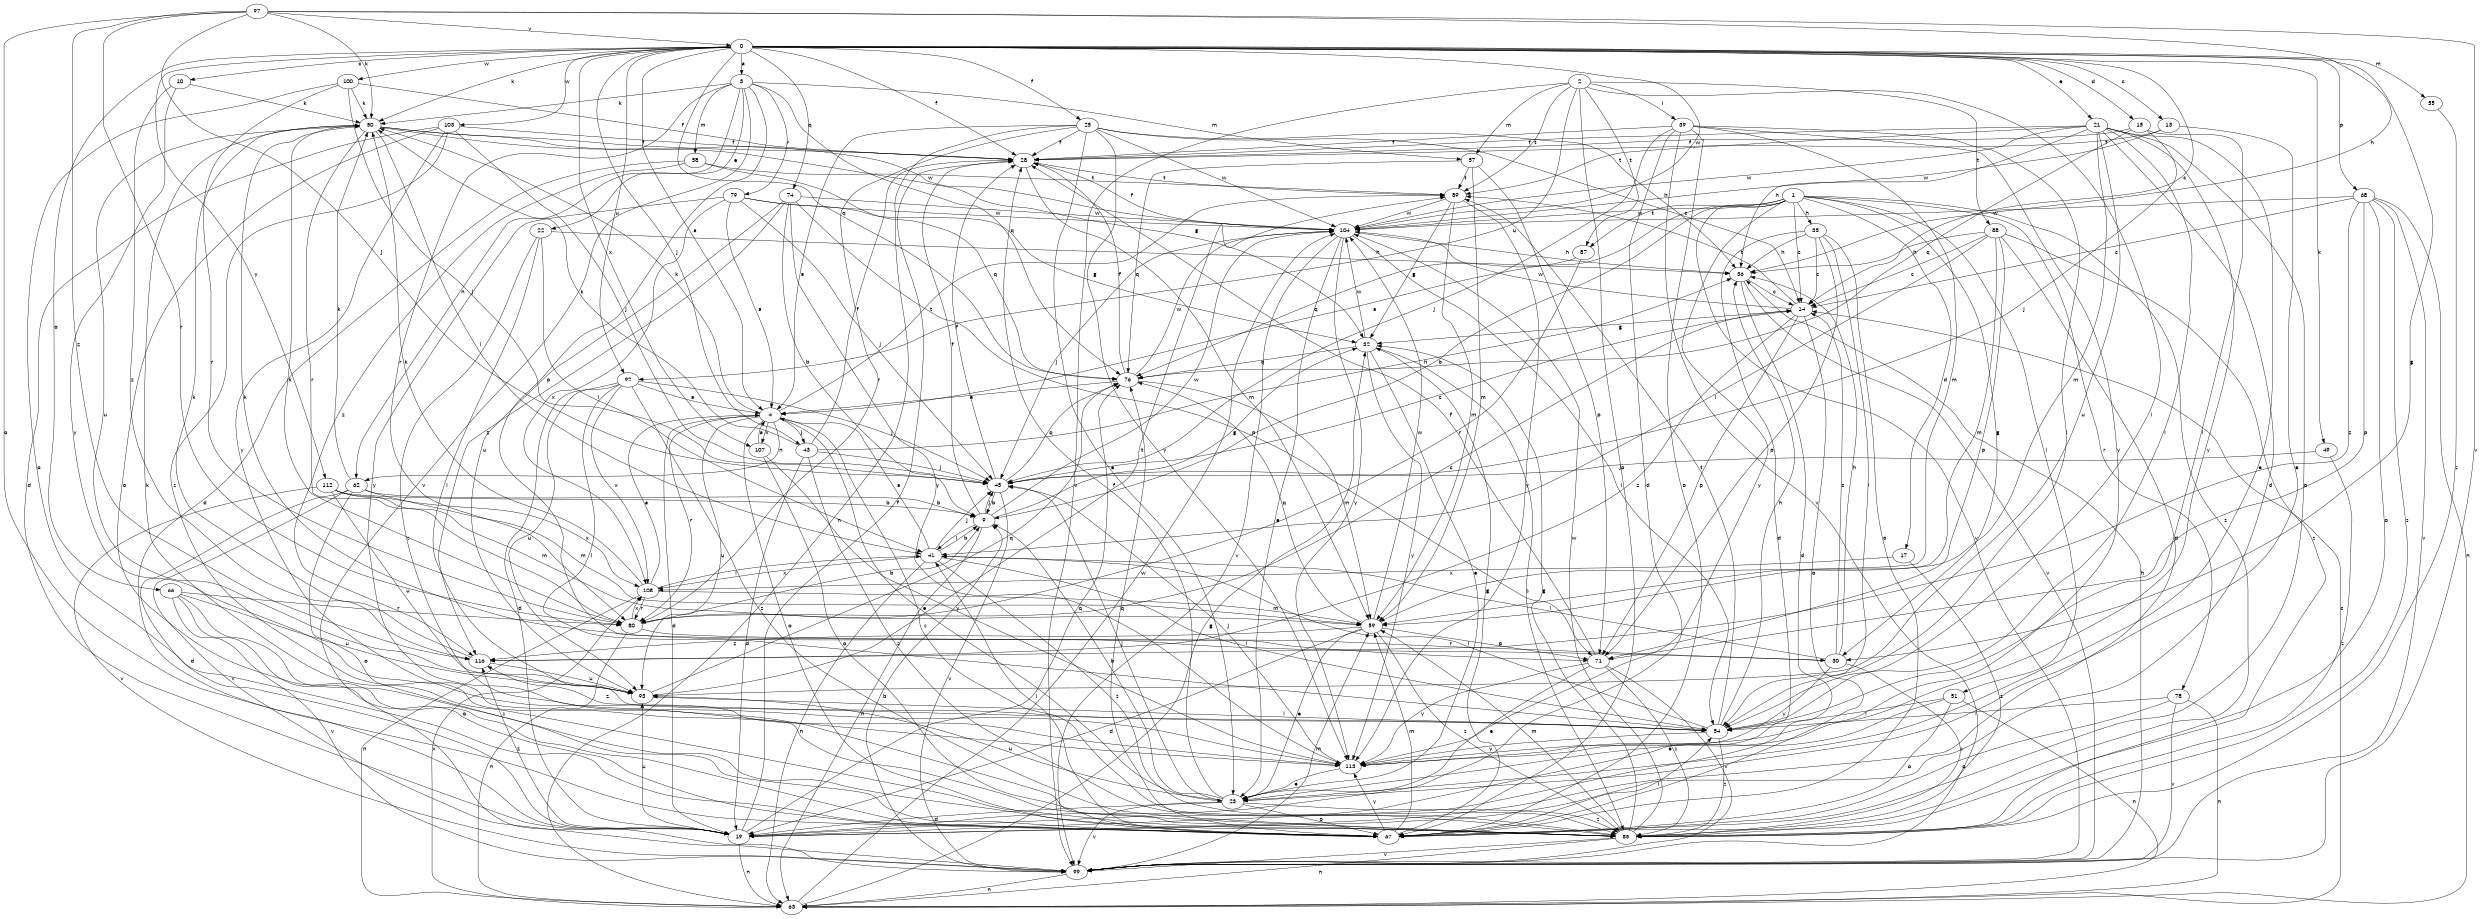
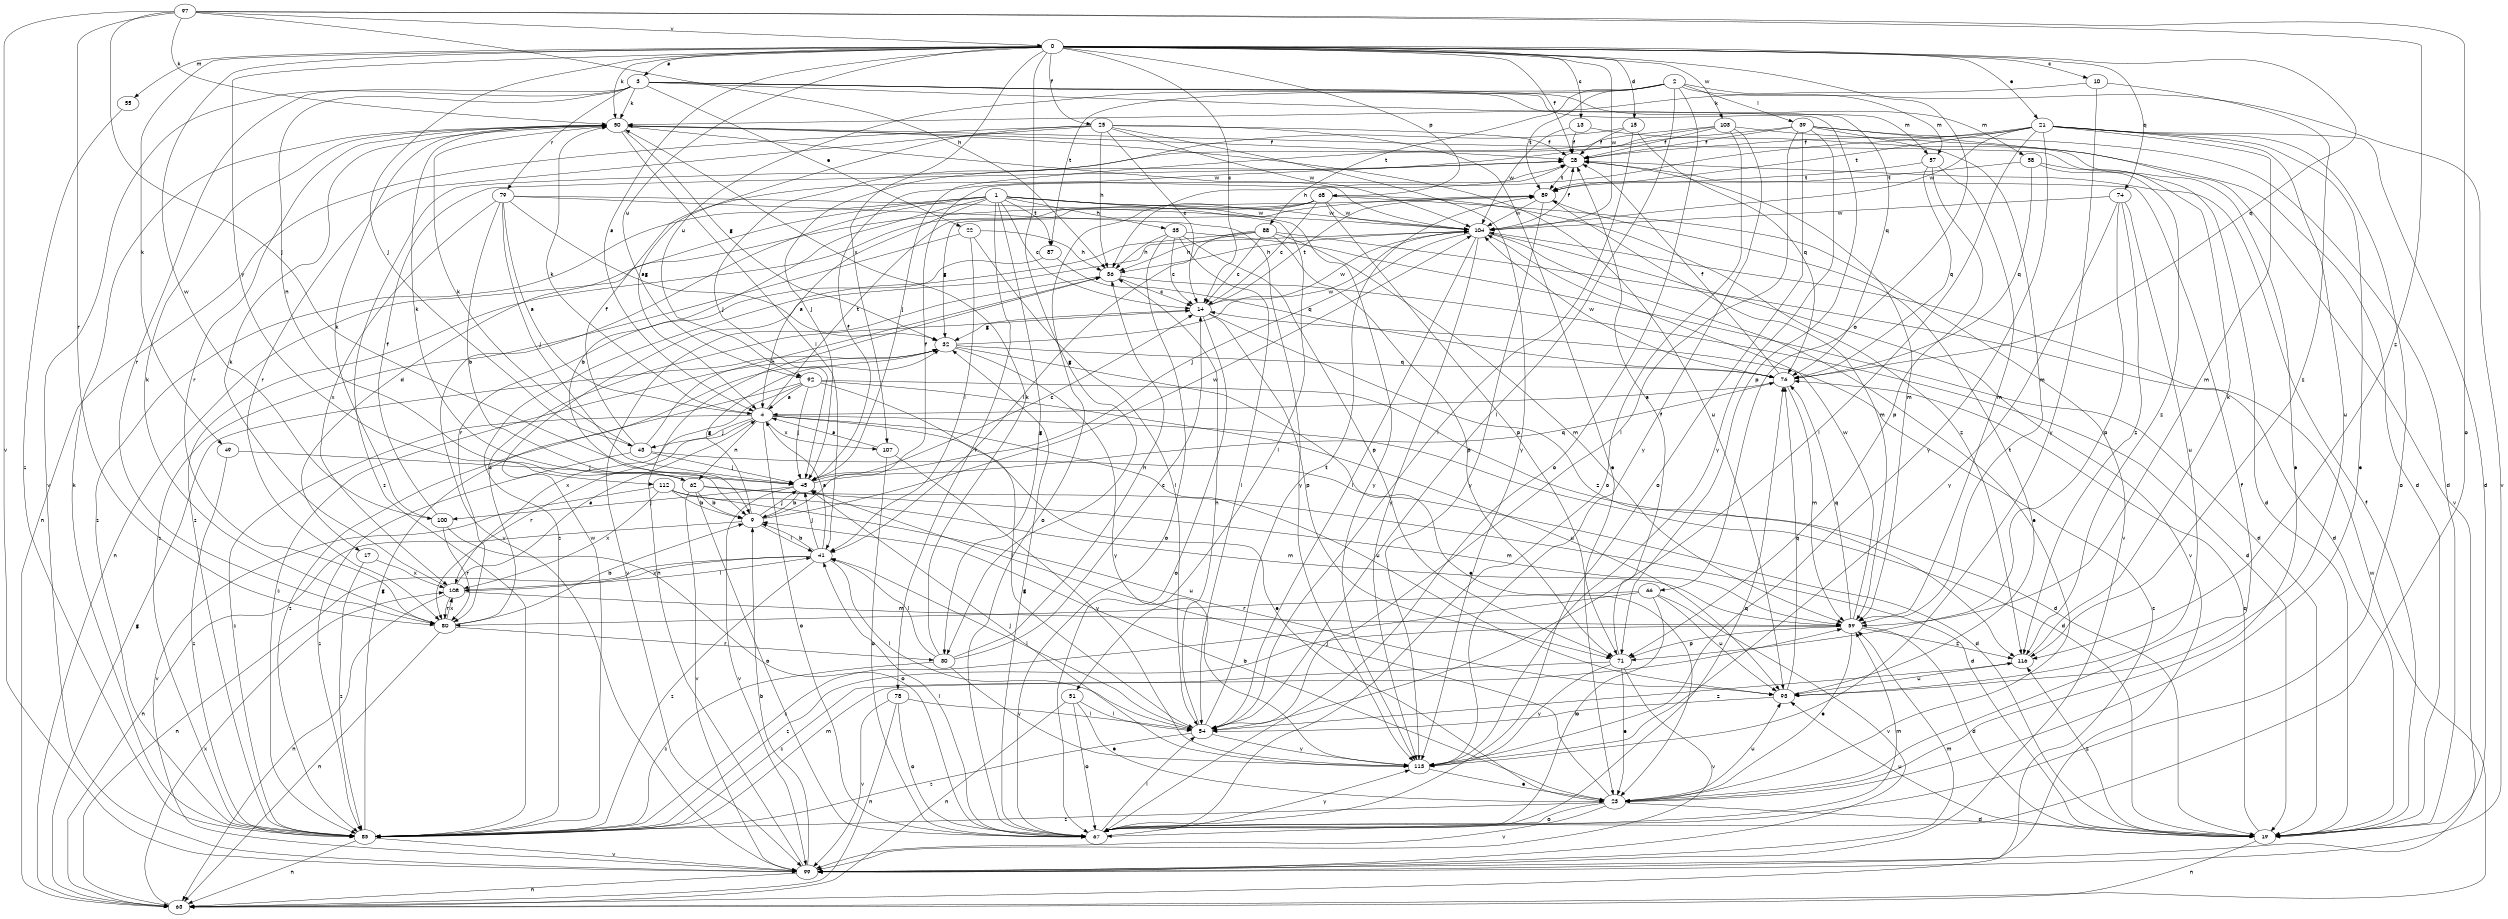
  strict digraph {
    fontname=Lato
    node [fontname=Lato]
    edge [fontname=Lato]
    0
    3
    4
    10
    13
    14
    15
    21
    25
    28
    30
    43
    49
    50
    55
    66
    68
    74
    76
    92
    100
    103
    104
    107
    112
    99
    57
    22
    58
    62
    71
    79
    80
    85
    67
    89
    19
    23
    93
    113
    116
    32
    54
    45
    36
    59
    63
    41
    9
    108
    97
    1
    17
    35
    51
    78
    87
    2
    39
    88
    0 -> 3 [label=a]
    0 -> 4 [label=a]
    0 -> 10 [label=c]
    0 -> 13 [label=c]
    0 -> 14 [label=c]
    0 -> 15 [label=d]
    0 -> 21 [label=e]
    0 -> 25 [label=f]
    0 -> 28 [label=f]
    0 -> 30 [label=g]
    0 -> 43 [label=j]
    0 -> 49 [label=k]
    0 -> 50 [label=k]
    0 -> 55 [label=m]
    0 -> 66 [label=o]
    0 -> 68 [label=p]
    0 -> 74 [label=q]
    0 -> 76 [label=q]
    0 -> 92 [label=u]
    0 -> 100 [label=w]
    0 -> 103 [label=w]
    0 -> 104 [label=w]
    0 -> 107 [label=x]
    0 -> 112 [label=y]
    3 -> 50 [label=k]
    3 -> 76 [label=q]
    3 -> 99 [label=v]
    3 -> 57 [label=m]
    3 -> 22 [label=e]
    3 -> 58 [label=m]
    3 -> 62 [label=n]
    3 -> 71 [label=p]
    3 -> 79 [label=r]
    3 -> 80 [label=r]
    4 -> 43 [label=j]
    4 -> 50 [label=k]
    4 -> 107 [label=x]
    4 -> 62 [label=n]
    4 -> 80 [label=r]
    4 -> 85 [label=s]
    4 -> 67 [label=o]
    4 -> 89 [label=t]
    4 -> 19 [label=d]
    4 -> 23 [label=e]
    4 -> 93 [label=u]
    10 -> 50 [label=k]
    10 -> 113 [label=y]
    10 -> 116 [label=z]
    13 -> 28 [label=f]
    13 -> 104 [label=w]
    13 -> 23 [label=e]
    14 -> 104 [label=w]
    14 -> 71 [label=p]
    14 -> 67 [label=o]
    14 -> 89 [label=t]
    14 -> 116 [label=z]
    14 -> 32 [label=g]
    15 -> 28 [label=f]
    15 -> 76 [label=q]
    15 -> 54 [label=l]
    15 -> 45 [label=j]
    21 -> 28 [label=f]
    21 -> 104 [label=w]
    21 -> 67 [label=o]
    21 -> 89 [label=t]
    21 -> 19 [label=d]
    21 -> 23 [label=e]
    21 -> 93 [label=u]
    21 -> 113 [label=y]
    21 -> 54 [label=l]
    21 -> 36 [label=h]
    21 -> 59 [label=m]
    25 -> 4 [label=a]
    25 -> 14 [label=c]
    25 -> 28 [label=f]
    25 -> 104 [label=w]
    25 -> 80 [label=r]
    25 -> 23 [label=e]
    25 -> 113 [label=y]
    25 -> 36 [label=h]
    25 -> 63 [label=n]
    28 -> 89 [label=t]
    28 -> 59 [label=m]
    30 -> 14 [label=c]
    30 -> 50 [label=k]
    30 -> 85 [label=s]
    30 -> 113 [label=y]
    30 -> 36 [label=h]
    30 -> 41 [label=i]
    43 -> 28 [label=f]
    43 -> 50 [label=k]
    43 -> 85 [label=s]
    43 -> 19 [label=d]
    43 -> 45 [label=j]
    43 -> 36 [label=h]
    49 -> 85 [label=s]
    49 -> 45 [label=j]
    50 -> 28 [label=f]
    50 -> 104 [label=w]
    50 -> 80 [label=r]
    50 -> 93 [label=u]
    50 -> 32 [label=g]
    50 -> 41 [label=i]
    55 -> 85 [label=s]
    66 -> 99 [label=v]
    66 -> 80 [label=r]
    66 -> 85 [label=s]
    66 -> 67 [label=o]
    66 -> 93 [label=u]
    68 -> 14 [label=c]
    68 -> 104 [label=w]
    68 -> 99 [label=v]
    68 -> 71 [label=p]
    68 -> 85 [label=s]
    68 -> 67 [label=o]
    68 -> 116 [label=z]
    68 -> 63 [label=n]
    74 -> 104 [label=w]
    74 -> 71 [label=p]
    74 -> 93 [label=u]
    74 -> 113 [label=y]
    74 -> 116 [label=z]
-   74 -> 9 [label=b]
+   79 -> 9 [label=b]
    76 -> 4 [label=a]
    76 -> 28 [label=f]
    76 -> 104 [label=w]
    76 -> 59 [label=m]
    92 -> 4 [label=a]
    92 -> 85 [label=s]
    92 -> 19 [label=d]
    92 -> 93 [label=u]
    92 -> 54 [label=l]
    92 -> 45 [label=j]
    92 -> 108 [label=x]
    100 -> 28 [label=f]
    100 -> 50 [label=k]
    100 -> 80 [label=r]
    100 -> 67 [label=o]
-   100 -> 45 [label=j]
+   45 -> 100 [label=j]
    103 -> 28 [label=f]
    103 -> 85 [label=s]
    103 -> 67 [label=o]
    103 -> 19 [label=d]
    103 -> 113 [label=y]
    103 -> 45 [label=j]
    104 -> 28 [label=f]
    104 -> 99 [label=v]
    104 -> 23 [label=e]
    104 -> 113 [label=y]
    104 -> 54 [label=l]
    104 -> 45 [label=j]
    104 -> 36 [label=h]
    107 -> 4 [label=a]
    107 -> 67 [label=o]
    107 -> 113 [label=y]
    112 -> 99 [label=v]
    112 -> 93 [label=u]
    112 -> 59 [label=m]
    112 -> 9 [label=b]
    112 -> 108 [label=x]
    99 -> 36 [label=h]
    99 -> 59 [label=m]
    99 -> 63 [label=n]
    99 -> 9 [label=b]
    57 -> 76 [label=q]
    57 -> 71 [label=p]
    57 -> 89 [label=t]
    57 -> 59 [label=m]
    22 -> 85 [label=s]
    22 -> 54 [label=l]
    22 -> 36 [label=h]
    22 -> 41 [label=i]
    58 -> 76 [label=q]
    58 -> 89 [label=t]
    58 -> 19 [label=d]
    58 -> 116 [label=z]
    62 -> 50 [label=k]
    62 -> 99 [label=v]
    62 -> 67 [label=o]
    62 -> 19 [label=d]
    62 -> 59 [label=m]
    62 -> 9 [label=b]
    71 -> 28 [label=f]
    71 -> 99 [label=v]
    71 -> 85 [label=s]
    71 -> 23 [label=e]
    71 -> 113 [label=y]
    79 -> 4 [label=a]
    79 -> 104 [label=w]
    79 -> 113 [label=y]
    79 -> 32 [label=g]
    79 -> 45 [label=j]
    79 -> 108 [label=x]
    80 -> 14 [label=c]
    80 -> 30 [label=r]
    80 -> 50 [label=k]
    80 -> 63 [label=n]
    80 -> 9 [label=b]
    80 -> 108 [label=x]
    85 -> 50 [label=k]
    85 -> 104 [label=w]
    85 -> 99 [label=v]
    85 -> 32 [label=g]
    85 -> 59 [label=m]
    85 -> 63 [label=n]
    67 -> 76 [label=q]
    67 -> 113 [label=y]
    67 -> 32 [label=g]
    67 -> 54 [label=l]
    67 -> 59 [label=m]
    67 -> 41 [label=i]
    89 -> 104 [label=w]
    89 -> 113 [label=y]
    89 -> 32 [label=g]
    89 -> 59 [label=m]
    19 -> 28 [label=f]
    19 -> 76 [label=q]
    19 -> 93 [label=u]
    19 -> 116 [label=z]
    19 -> 63 [label=n]
    23 -> 28 [label=f]
    23 -> 99 [label=v]
    23 -> 85 [label=s]
    23 -> 67 [label=o]
    23 -> 19 [label=d]
    23 -> 93 [label=u]
    23 -> 45 [label=j]
    23 -> 9 [label=b]
    93 -> 76 [label=q]
    93 -> 89 [label=t]
    93 -> 54 [label=l]
    113 -> 23 [label=e]
    113 -> 45 [label=j]
    116 -> 50 [label=k]
    116 -> 93 [label=u]
    32 -> 76 [label=q]
    32 -> 104 [label=w]
    32 -> 85 [label=s]
    32 -> 23 [label=e]
    32 -> 113 [label=y]
    54 -> 85 [label=s]
    54 -> 89 [label=t]
    54 -> 113 [label=y]
    54 -> 116 [label=z]
    54 -> 36 [label=h]
    54 -> 41 [label=i]
    45 -> 14 [label=c]
    45 -> 28 [label=f]
    45 -> 76 [label=q]
    45 -> 99 [label=v]
    45 -> 9 [label=b]
    36 -> 14 [label=c]
    36 -> 99 [label=v]
    36 -> 19 [label=d]
    59 -> 76 [label=q]
    59 -> 104 [label=w]
    59 -> 71 [label=p]
    59 -> 85 [label=s]
    59 -> 19 [label=d]
    59 -> 23 [label=e]
    59 -> 116 [label=z]
    63 -> 14 [label=c]
    63 -> 104 [label=w]
    63 -> 32 [label=g]
    63 -> 108 [label=x]
    41 -> 4 [label=a]
    41 -> 85 [label=s]
    41 -> 54 [label=l]
    41 -> 45 [label=j]
    41 -> 63 [label=n]
    41 -> 9 [label=b]
    41 -> 108 [label=x]
    9 -> 28 [label=f]
    9 -> 104 [label=w]
    9 -> 32 [label=g]
    9 -> 45 [label=j]
    9 -> 63 [label=n]
    9 -> 41 [label=i]
    108 -> 4 [label=a]
    108 -> 50 [label=k]
    108 -> 80 [label=r]
    108 -> 59 [label=m]
    108 -> 63 [label=n]
    108 -> 41 [label=i]
    97 -> 0 [label=v]
    97 -> 50 [label=k]
    97 -> 99 [label=v]
    97 -> 80 [label=r]
    97 -> 67 [label=o]
    97 -> 116 [label=z]
    97 -> 45 [label=j]
    97 -> 36 [label=h]
    1 -> 4 [label=a]
    1 -> 14 [label=c]
    1 -> 30 [label=g]
    1 -> 104 [label=w]
    1 -> 99 [label=v]
    1 -> 85 [label=s]
    1 -> 113 [label=y]
    1 -> 9 [label=b]
    1 -> 17 [label=d]
    1 -> 35 [label=h]
    1 -> 51 [label=l]
    1 -> 78 [label=r]
    1 -> 87 [label=t]
    17 -> 85 [label=s]
    17 -> 108 [label=x]
    35 -> 14 [label=c]
    35 -> 71 [label=p]
    35 -> 67 [label=o]
    35 -> 19 [label=d]
    35 -> 54 [label=l]
    35 -> 36 [label=h]
    51 -> 67 [label=o]
    51 -> 23 [label=e]
    51 -> 54 [label=l]
    51 -> 63 [label=n]
    78 -> 99 [label=v]
    78 -> 67 [label=o]
    78 -> 54 [label=l]
    78 -> 63 [label=n]
    87 -> 76 [label=q]
    87 -> 80 [label=r]
    2 -> 92 [label=u]
    2 -> 99 [label=v]
    2 -> 57 [label=m]
    2 -> 67 [label=o]
    2 -> 89 [label=t]
    2 -> 54 [label=l]
    2 -> 87 [label=t]
    2 -> 39 [label=i]
    2 -> 88 [label=t]
    39 -> 28 [label=f]
    39 -> 99 [label=v]
    39 -> 67 [label=o]
    39 -> 19 [label=d]
    39 -> 113 [label=y]
    39 -> 54 [label=l]
    39 -> 45 [label=j]
    39 -> 59 [label=m]
    88 -> 14 [label=c]
    88 -> 71 [label=p]
    88 -> 85 [label=s]
    88 -> 19 [label=d]
    88 -> 36 [label=h]
    88 -> 59 [label=m]
    88 -> 41 [label=i]
  }
